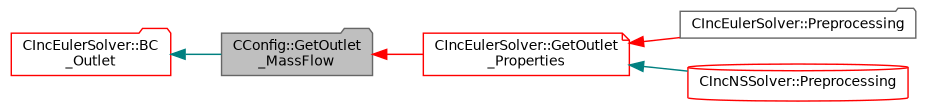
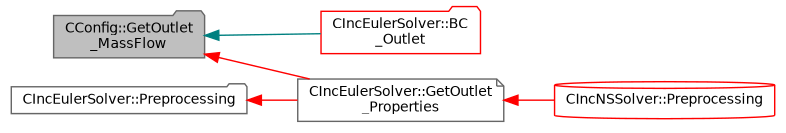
  digraph {
    rankdir=LR
    node [color=red fillcolor=white fontname=Helvetica fontsize=10 shape=folder style=filled]
    edge [color=teal dir=back fontname=Helvetica fontsize=10 labelfontname=Helvetica labelfontsize=10 style=solid]
    n1 [color=gray40 fillcolor=grey75 fontcolor=black height=0.2 label="CConfig::GetOutlet\l_MassFlow" width=0.4]
    n2 [height=0.2 label="CIncEulerSolver::BC\l_Outlet" width=0.4]
-   n3 [height=0.2 label="CIncEulerSolver::GetOutlet\l_Properties" shape=note width=0.4]
+   n3 [color=gray40 height=0.2 label="CIncEulerSolver::GetOutlet\l_Properties" shape=note width=0.4]
    n4 [color=gray40 height=0.2 label="CIncEulerSolver::Preprocessing" width=0.4]
    n5 [height=0.2 label="CIncNSSolver::Preprocessing" shape=cylinder width=0.4]
-   n2 -> n1
+   n1 -> n2
    n1 -> n3 [color=red]
-   n3 -> n4 [color=red]
-   n3 -> n5
+   n4 -> n3 [color=red]
+   n3 -> n5 [color=red]
  }
